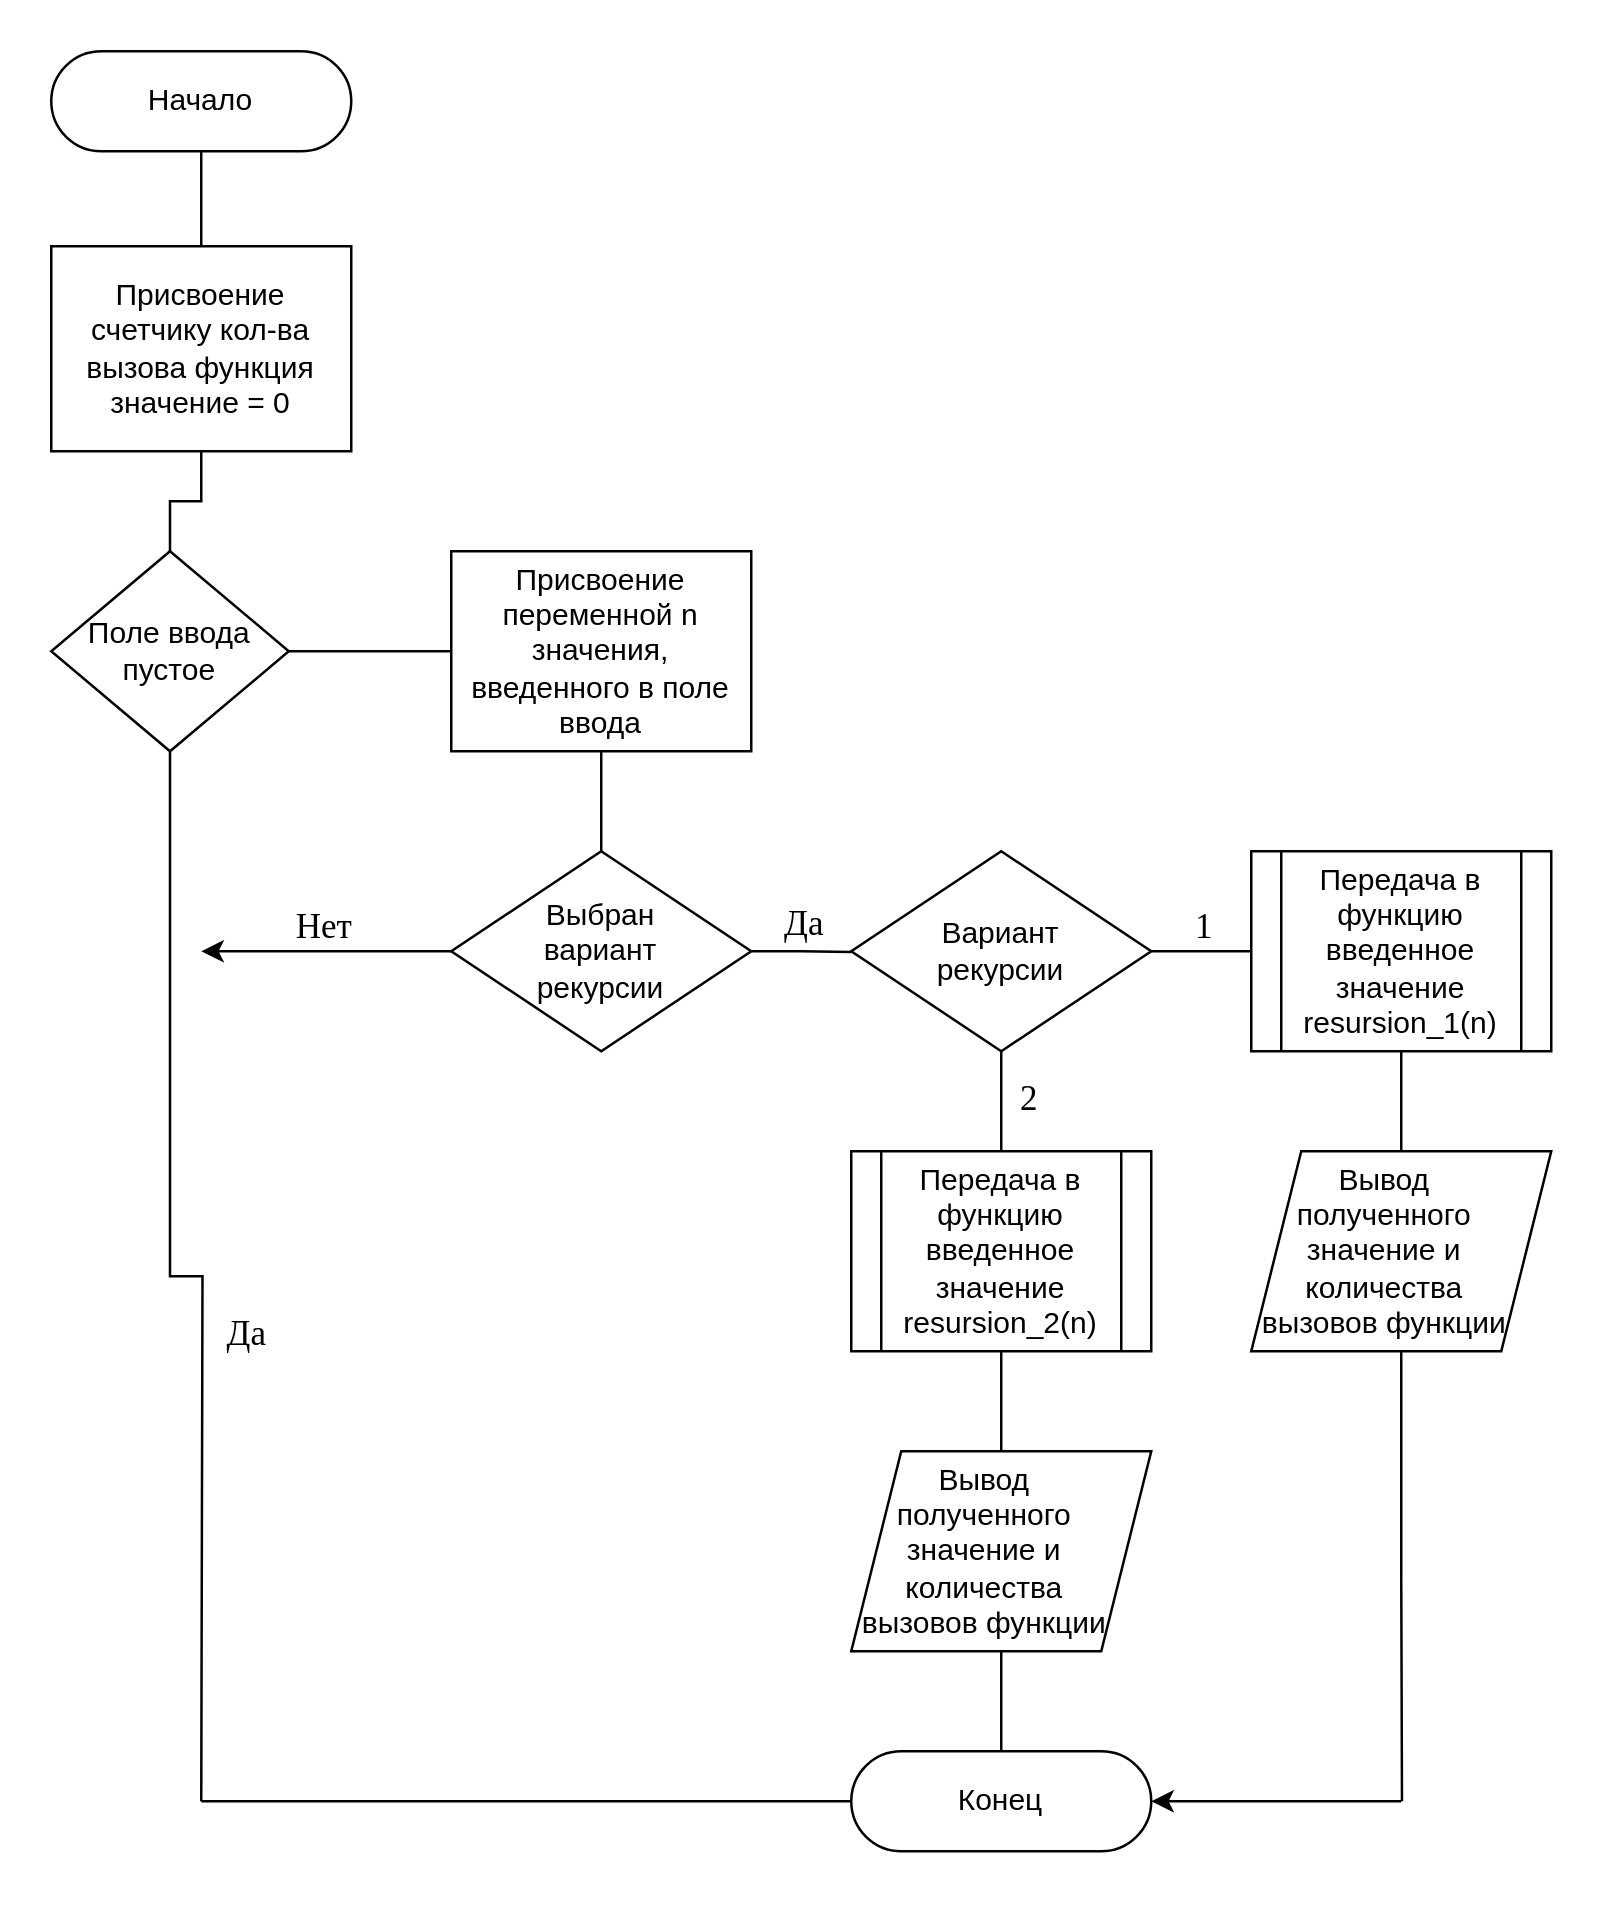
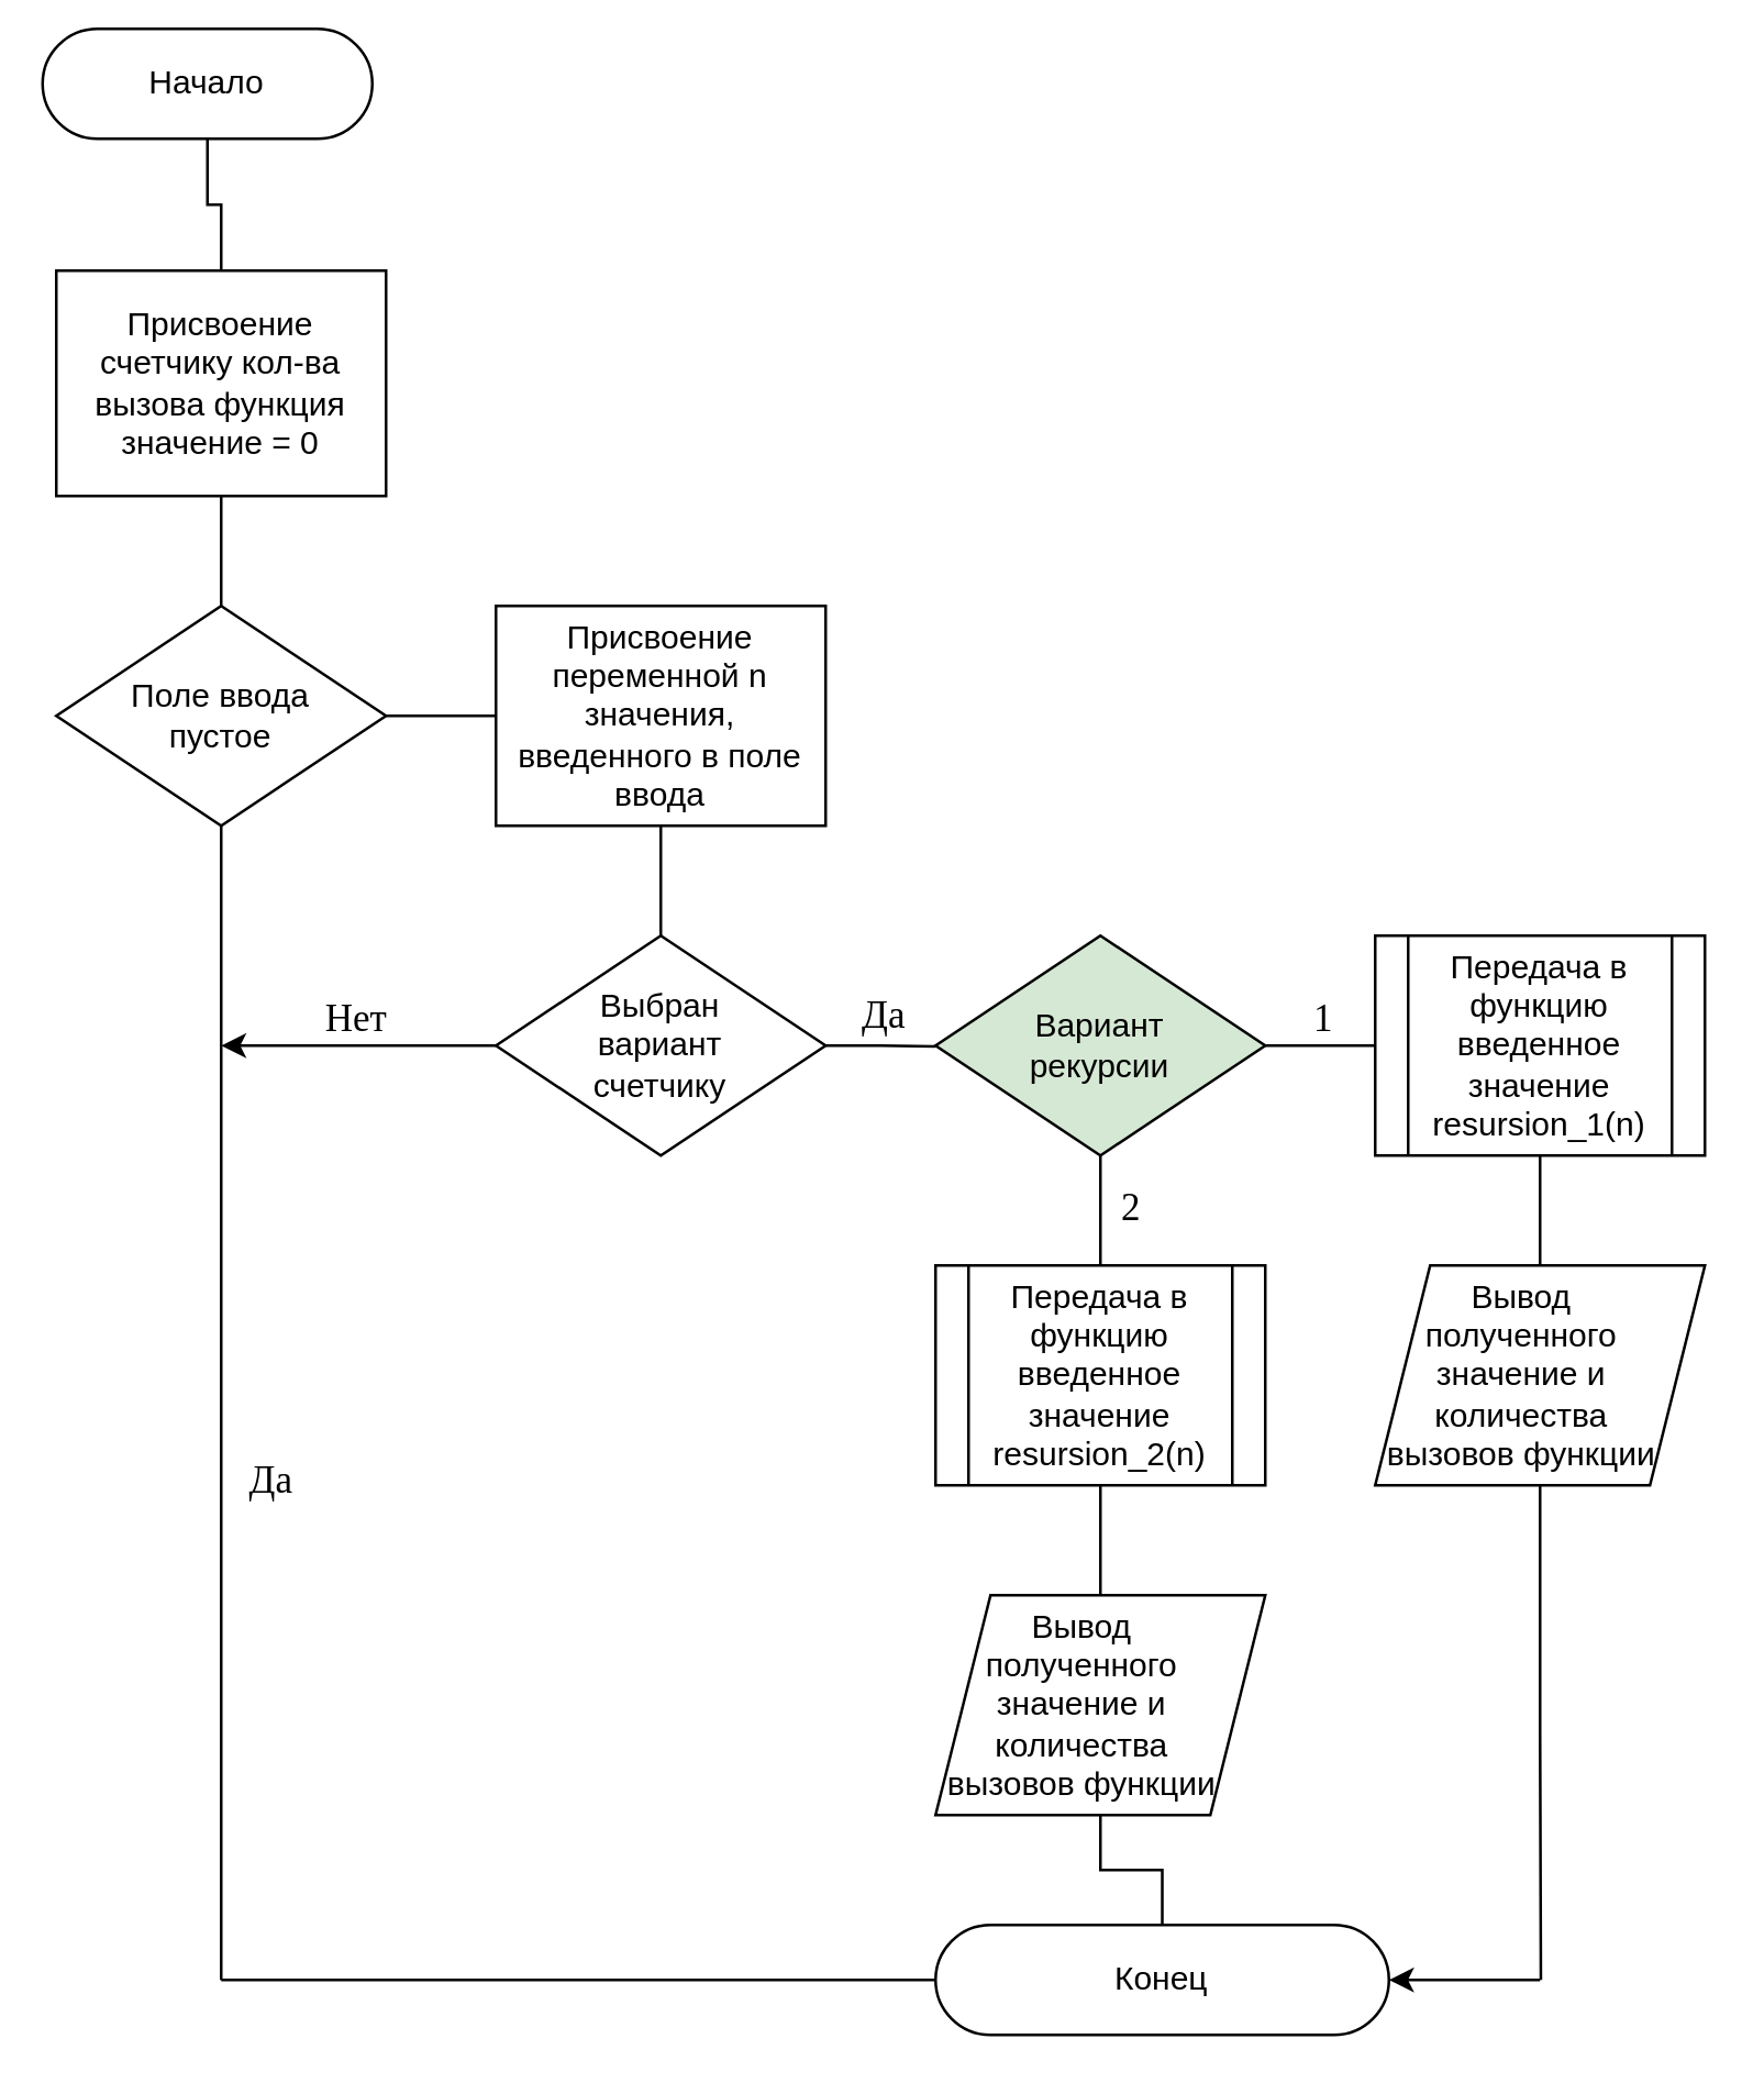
  <mxCell id="0" />
  <mxCell id="1" parent="0" />
  <mxCell id="2" style="edgeStyle=orthogonalEdgeStyle;rounded=0;orthogonalLoop=1;jettySize=auto;html=1;exitX=0.5;exitY=0.5;exitDx=0;exitDy=20;exitPerimeter=0;entryX=0.5;entryY=0;entryDx=0;entryDy=0;endArrow=none;endFill=0;" edge="1" parent="1" source="3" target="5"><mxGeometry relative="1" as="geometry" /></mxCell>
- <mxCell id="3" value="Начало" style="html=1;dashed=0;whiteSpace=wrap;shape=mxgraph.dfd.start" vertex="1" parent="1"><mxGeometry width="120" height="40" as="geometry" x="20" y="20" /></mxCell>
+ <mxCell id="3" value="Начало" style="html=1;dashed=0;whiteSpace=wrap;shape=mxgraph.dfd.start" vertex="1" parent="1"><mxGeometry x="15" y="10" width="120" height="40" as="geometry" /></mxCell>
  <mxCell id="4" style="edgeStyle=orthogonalEdgeStyle;rounded=0;orthogonalLoop=1;jettySize=auto;html=1;exitX=0.5;exitY=1;exitDx=0;exitDy=0;entryX=0.5;entryY=0;entryDx=0;entryDy=0;endArrow=none;endFill=0;" edge="1" parent="1" source="5" target="9"><mxGeometry relative="1" as="geometry" /></mxCell>
  <mxCell id="5" value="Присвоение счетчику кол-ва вызова функция значение = 0" style="rounded=0;whiteSpace=wrap;html=1;" vertex="1" parent="1"><mxGeometry y="98" width="120" height="82" as="geometry" x="20" /></mxCell>
  <mxCell id="6" style="edgeStyle=orthogonalEdgeStyle;rounded=0;orthogonalLoop=1;jettySize=auto;html=1;exitX=0.5;exitY=1;exitDx=0;exitDy=0;endArrow=none;endFill=0;" edge="1" parent="1" source="9"><mxGeometry relative="1" as="geometry"><mxPoint x="80" y="720" as="targetPoint" /></mxGeometry></mxCell>
  <mxCell id="7" value="Да" style="edgeLabel;html=1;align=center;verticalAlign=middle;resizable=0;points=[];fontFamily=Times New Roman;fontSize=14;" vertex="1" connectable="0" parent="6"><mxGeometry x="0.135" y="1" relative="1" as="geometry"><mxPoint x="16" as="offset" /></mxGeometry></mxCell>
  <mxCell id="8" style="edgeStyle=orthogonalEdgeStyle;rounded=0;orthogonalLoop=1;jettySize=auto;html=1;exitX=1;exitY=0.5;exitDx=0;exitDy=0;entryX=0;entryY=0.5;entryDx=0;entryDy=0;endArrow=none;endFill=0;" edge="1" parent="1" source="9" target="11"><mxGeometry relative="1" as="geometry" /></mxCell>
- <mxCell id="9" value="Поле ввода&lt;br&gt;пустое" style="rhombus;whiteSpace=wrap;html=1;" vertex="1" parent="1"><mxGeometry x="20" y="220" width="95" height="80" as="geometry" /></mxCell>
+ <mxCell id="9" value="Поле ввода&lt;br&gt;пустое" style="rhombus;whiteSpace=wrap;html=1;" vertex="1" parent="1"><mxGeometry y="220" width="120" height="80" as="geometry" x="20" /></mxCell>
  <mxCell id="10" style="edgeStyle=orthogonalEdgeStyle;rounded=0;orthogonalLoop=1;jettySize=auto;html=1;exitX=0.5;exitY=1;exitDx=0;exitDy=0;entryX=0.5;entryY=0;entryDx=0;entryDy=0;endArrow=none;endFill=0;" edge="1" parent="1" source="11" target="14"><mxGeometry relative="1" as="geometry" /></mxCell>
  <mxCell id="11" value="Присвоение переменной n значения, введенного в поле ввода" style="rounded=0;whiteSpace=wrap;html=1;" vertex="1" parent="1"><mxGeometry x="180" y="220" width="120" height="80" as="geometry" /></mxCell>
  <mxCell id="12" style="edgeStyle=orthogonalEdgeStyle;rounded=0;orthogonalLoop=1;jettySize=auto;html=1;exitX=1;exitY=0.5;exitDx=0;exitDy=0;endArrow=none;endFill=0;" edge="1" parent="1" source="14"><mxGeometry relative="1" as="geometry"><mxPoint x="340" y="380.333" as="targetPoint" /></mxGeometry></mxCell>
  <mxCell id="13" value="Да" style="edgeLabel;html=1;align=center;verticalAlign=middle;resizable=0;points=[];fontSize=14;fontFamily=Times New Roman;" vertex="1" connectable="0" parent="12"><mxGeometry x="0.138" y="1" relative="1" as="geometry"><mxPoint x="-2" y="-10" as="offset" /></mxGeometry></mxCell>
- <mxCell id="14" value="Выбран вариант рекурсии" style="rhombus;whiteSpace=wrap;html=1;spacingLeft=14;spacingRight=14;" vertex="1" parent="1"><mxGeometry x="180" y="340" width="120" height="80" as="geometry" /></mxCell>
+ <mxCell id="14" value="Выбран вариант счетчику" style="rhombus;whiteSpace=wrap;html=1;spacingLeft=14;spacingRight=14;" vertex="1" parent="1"><mxGeometry x="180" y="340" width="120" height="80" as="geometry" /></mxCell>
  <mxCell id="15" style="edgeStyle=orthogonalEdgeStyle;rounded=0;orthogonalLoop=1;jettySize=auto;html=1;exitX=0;exitY=0.5;exitDx=0;exitDy=0;" edge="1" parent="1" source="14"><mxGeometry relative="1" as="geometry"><mxPoint x="80" y="380" as="targetPoint" /></mxGeometry></mxCell>
  <mxCell id="16" value="Нет" style="edgeLabel;html=1;align=center;verticalAlign=middle;resizable=0;points=[];fontFamily=Times New Roman;fontSize=14;" vertex="1" connectable="0" parent="15"><mxGeometry x="0.072" y="1" relative="1" as="geometry"><mxPoint x="2" y="-11" as="offset" /></mxGeometry></mxCell>
  <mxCell id="17" style="edgeStyle=orthogonalEdgeStyle;rounded=0;orthogonalLoop=1;jettySize=auto;html=1;exitX=1;exitY=0.5;exitDx=0;exitDy=0;endArrow=none;endFill=0;" edge="1" parent="1" source="21"><mxGeometry relative="1" as="geometry"><mxPoint x="500" y="380" as="targetPoint" /></mxGeometry></mxCell>
  <mxCell id="18" value="1" style="edgeLabel;html=1;align=center;verticalAlign=middle;resizable=0;points=[];fontFamily=Times New Roman;fontSize=14;" vertex="1" connectable="0" parent="17"><mxGeometry x="0.408" y="1" relative="1" as="geometry"><mxPoint x="-8" y="-9" as="offset" /></mxGeometry></mxCell>
  <mxCell id="19" style="edgeStyle=orthogonalEdgeStyle;rounded=0;orthogonalLoop=1;jettySize=auto;html=1;exitX=0.5;exitY=1;exitDx=0;exitDy=0;endArrow=none;endFill=0;" edge="1" parent="1" source="21"><mxGeometry relative="1" as="geometry"><mxPoint x="400" y="460" as="targetPoint" /></mxGeometry></mxCell>
  <mxCell id="20" value="2" style="edgeLabel;html=1;align=center;verticalAlign=middle;resizable=0;points=[];fontSize=14;fontFamily=Times New Roman;" vertex="1" connectable="0" parent="19"><mxGeometry x="-0.045" y="-2" relative="1" as="geometry"><mxPoint x="12" as="offset" /></mxGeometry></mxCell>
- <mxCell id="21" value="Вариант рекурсии" style="rhombus;whiteSpace=wrap;html=1;spacingLeft=14;spacingRight=14;" vertex="1" parent="1"><mxGeometry x="340" y="340" width="120" height="80" as="geometry" /></mxCell>
+ <mxCell id="21" value="Вариант рекурсии" style="rhombus;whiteSpace=wrap;html=1;spacingLeft=14;spacingRight=14;fillColor=#d5e8d4;" vertex="1" parent="1"><mxGeometry x="340" y="340" width="120" height="80" as="geometry" /></mxCell>
  <mxCell id="22" style="edgeStyle=orthogonalEdgeStyle;rounded=0;orthogonalLoop=1;jettySize=auto;html=1;exitX=0.5;exitY=1;exitDx=0;exitDy=0;entryX=0.5;entryY=0;entryDx=0;entryDy=0;endArrow=none;endFill=0;" edge="1" parent="1" source="23" target="28"><mxGeometry relative="1" as="geometry" /></mxCell>
  <mxCell id="23" value="Передача в функцию введенное значение&lt;br&gt;resursion_2(n)" style="shape=process;whiteSpace=wrap;html=1;backgroundOutline=1;" vertex="1" parent="1"><mxGeometry x="340" y="460" width="120" height="80" as="geometry" /></mxCell>
  <mxCell id="24" style="edgeStyle=orthogonalEdgeStyle;rounded=0;orthogonalLoop=1;jettySize=auto;html=1;exitX=0.5;exitY=1;exitDx=0;exitDy=0;entryX=0.5;entryY=0;entryDx=0;entryDy=0;endArrow=none;endFill=0;" edge="1" parent="1" source="25" target="27"><mxGeometry relative="1" as="geometry" /></mxCell>
  <mxCell id="25" value="Передача в функцию введенное значение&lt;br&gt;resursion_1(n)" style="shape=process;whiteSpace=wrap;html=1;backgroundOutline=1;" vertex="1" parent="1"><mxGeometry x="500" y="340" width="120" height="80" as="geometry" /></mxCell>
  <mxCell id="26" style="edgeStyle=orthogonalEdgeStyle;rounded=0;orthogonalLoop=1;jettySize=auto;html=1;exitX=0.5;exitY=1;exitDx=0;exitDy=0;endArrow=none;endFill=0;" edge="1" parent="1" source="27"><mxGeometry relative="1" as="geometry"><mxPoint x="560.286" y="720" as="targetPoint" /></mxGeometry></mxCell>
  <mxCell id="27" value="Вывод полученного значение и количества вызовов функции" style="shape=parallelogram;perimeter=parallelogramPerimeter;whiteSpace=wrap;html=1;fixedSize=1;spacingLeft=0;spacingRight=13;fontSize=12;" vertex="1" parent="1"><mxGeometry x="500" y="460" width="120" height="80" as="geometry" /></mxCell>
  <mxCell id="28" value="Вывод полученного значение и количества вызовов функции" style="shape=parallelogram;perimeter=parallelogramPerimeter;whiteSpace=wrap;html=1;fixedSize=1;spacingLeft=0;spacingRight=13;fontSize=12;" vertex="1" parent="1"><mxGeometry x="340" y="580" width="120" height="80" as="geometry" /></mxCell>
- <mxCell id="29" value="Конец" style="html=1;dashed=0;whiteSpace=wrap;shape=mxgraph.dfd.start" vertex="1" parent="1"><mxGeometry x="340" y="700" width="120" height="40" as="geometry" /></mxCell>
+ <mxCell id="29" value="Конец" style="html=1;dashed=0;whiteSpace=wrap;shape=mxgraph.dfd.start" vertex="1" parent="1"><mxGeometry x="340" y="700" width="165" height="40" as="geometry" /></mxCell>
  <mxCell id="30" value="" style="endArrow=none;html=1;rounded=0;entryX=0;entryY=0.5;entryDx=0;entryDy=0;entryPerimeter=0;" edge="1" parent="1" target="29"><mxGeometry width="50" height="50" relative="1" as="geometry"><mxPoint x="80" y="720" as="sourcePoint" /><mxPoint x="340" y="570" as="targetPoint" /></mxGeometry></mxCell>
  <mxCell id="31" style="edgeStyle=orthogonalEdgeStyle;rounded=0;orthogonalLoop=1;jettySize=auto;html=1;exitX=0.5;exitY=1;exitDx=0;exitDy=0;entryX=0.5;entryY=0.5;entryDx=0;entryDy=-20;entryPerimeter=0;endArrow=none;endFill=0;" edge="1" parent="1" source="28" target="29"><mxGeometry relative="1" as="geometry" /></mxCell>
  <mxCell id="32" value="" style="endArrow=classic;html=1;rounded=0;entryX=1;entryY=0.5;entryDx=0;entryDy=0;entryPerimeter=0;" edge="1" parent="1" target="29"><mxGeometry width="50" height="50" relative="1" as="geometry"><mxPoint x="560" y="720" as="sourcePoint" /><mxPoint x="530" y="650" as="targetPoint" /></mxGeometry></mxCell>
